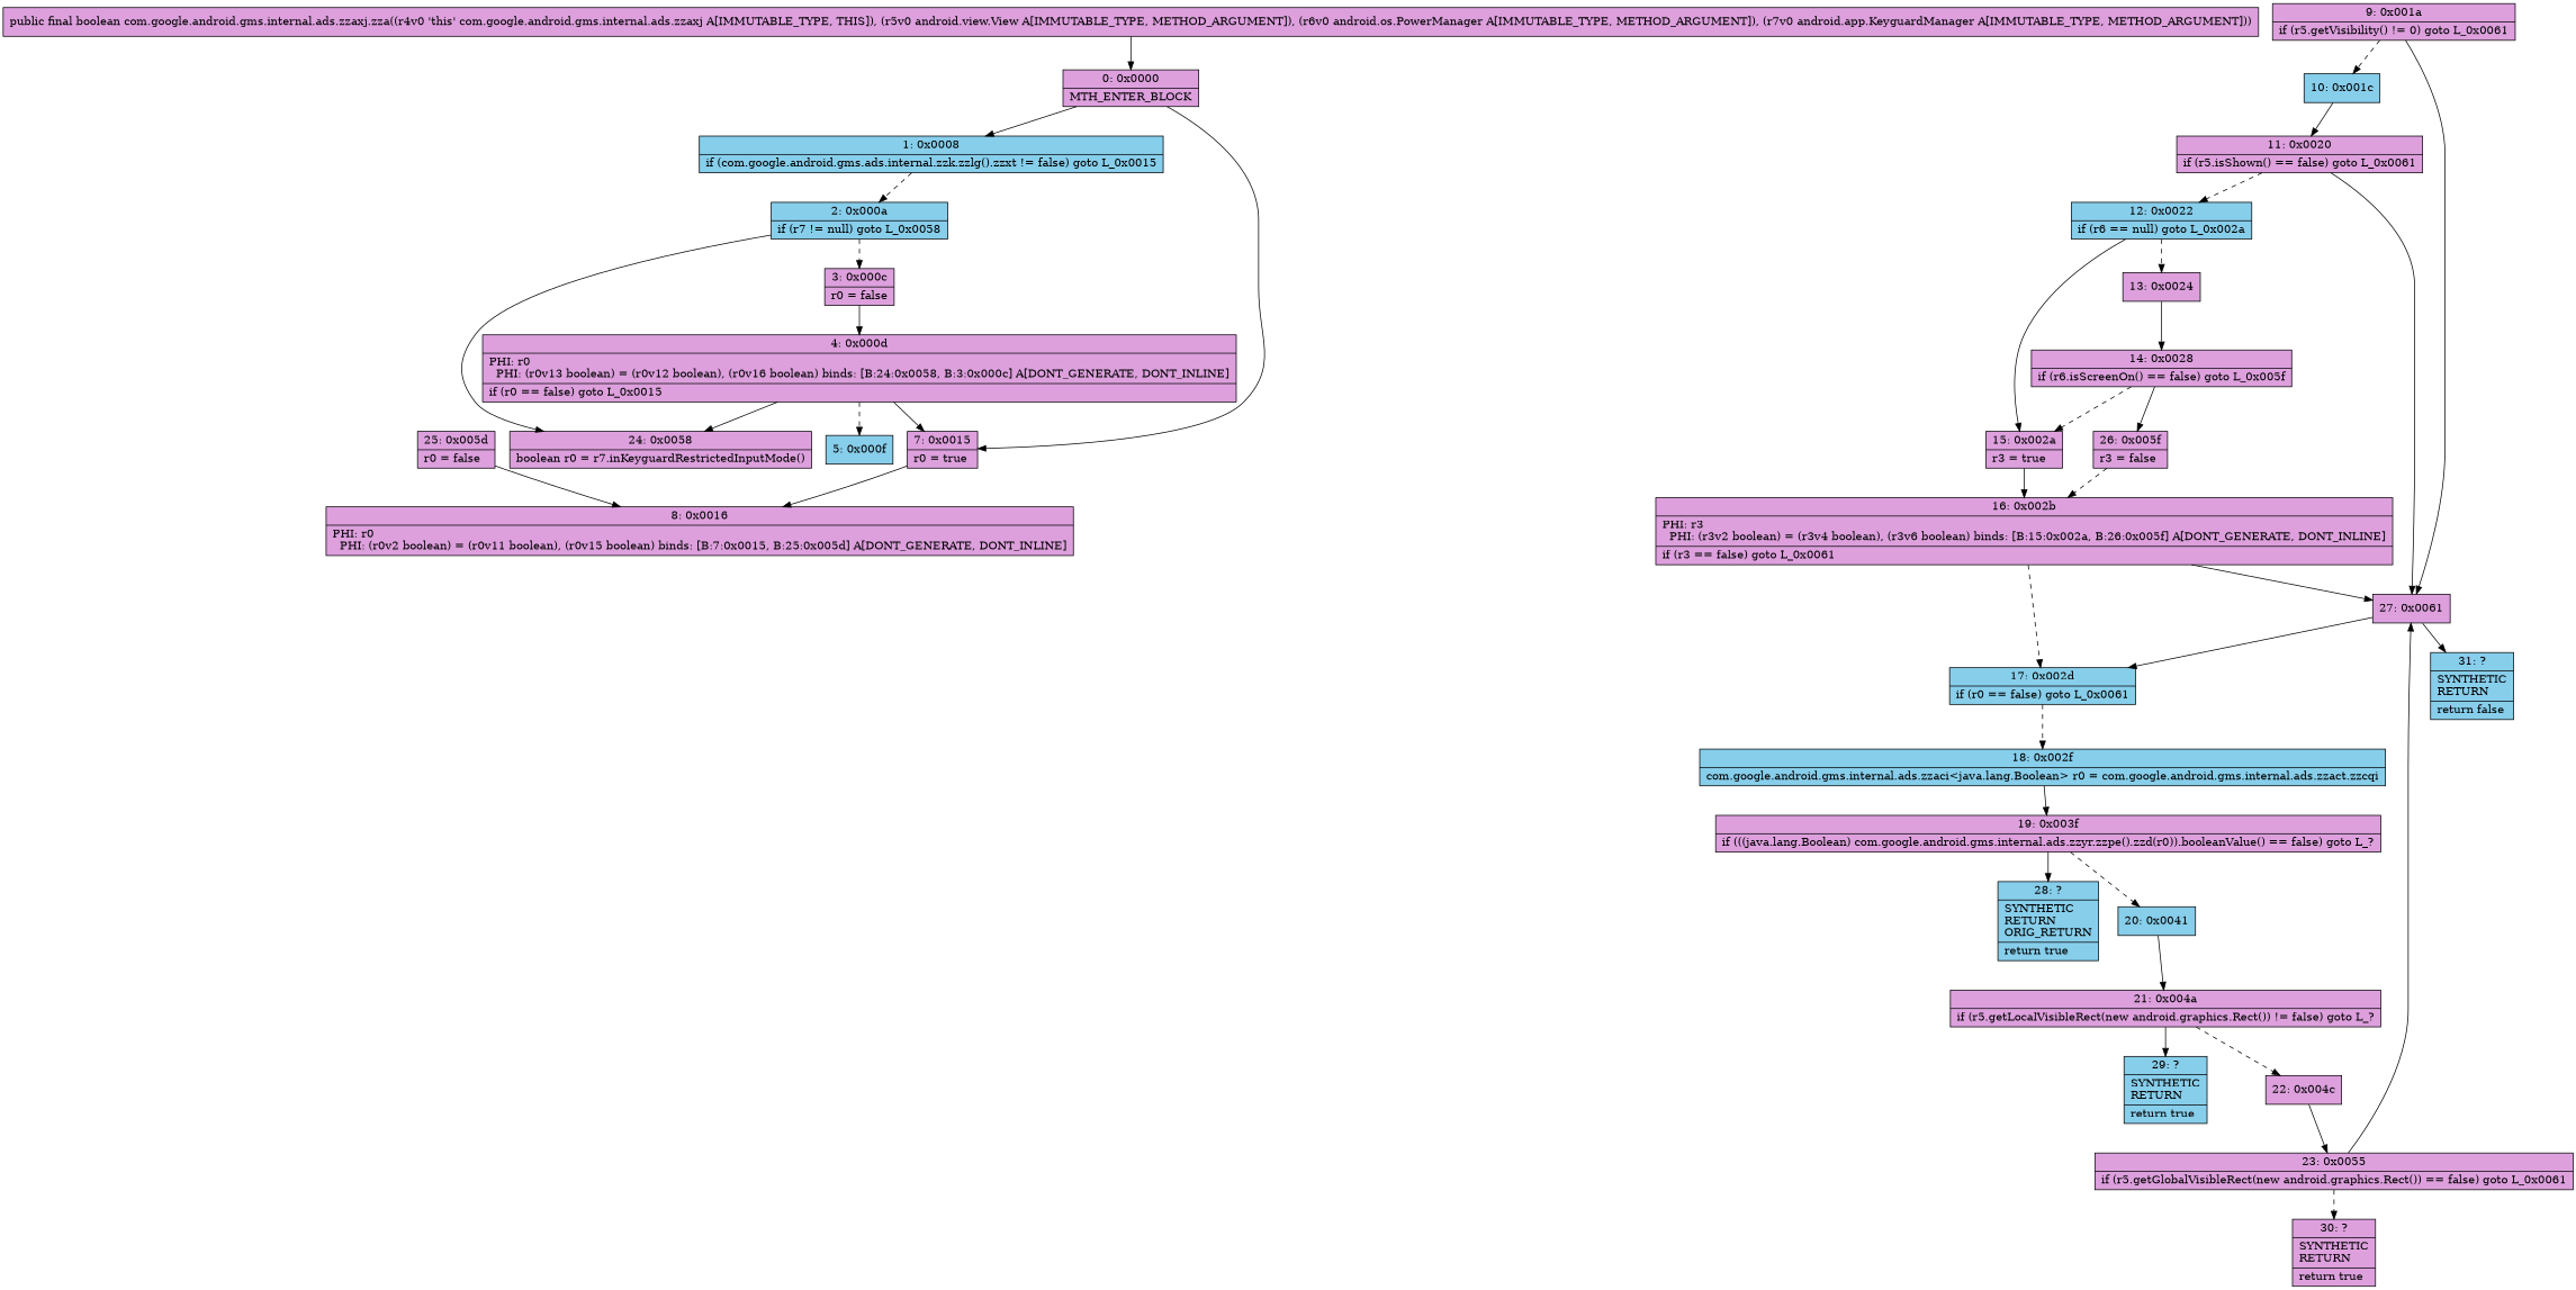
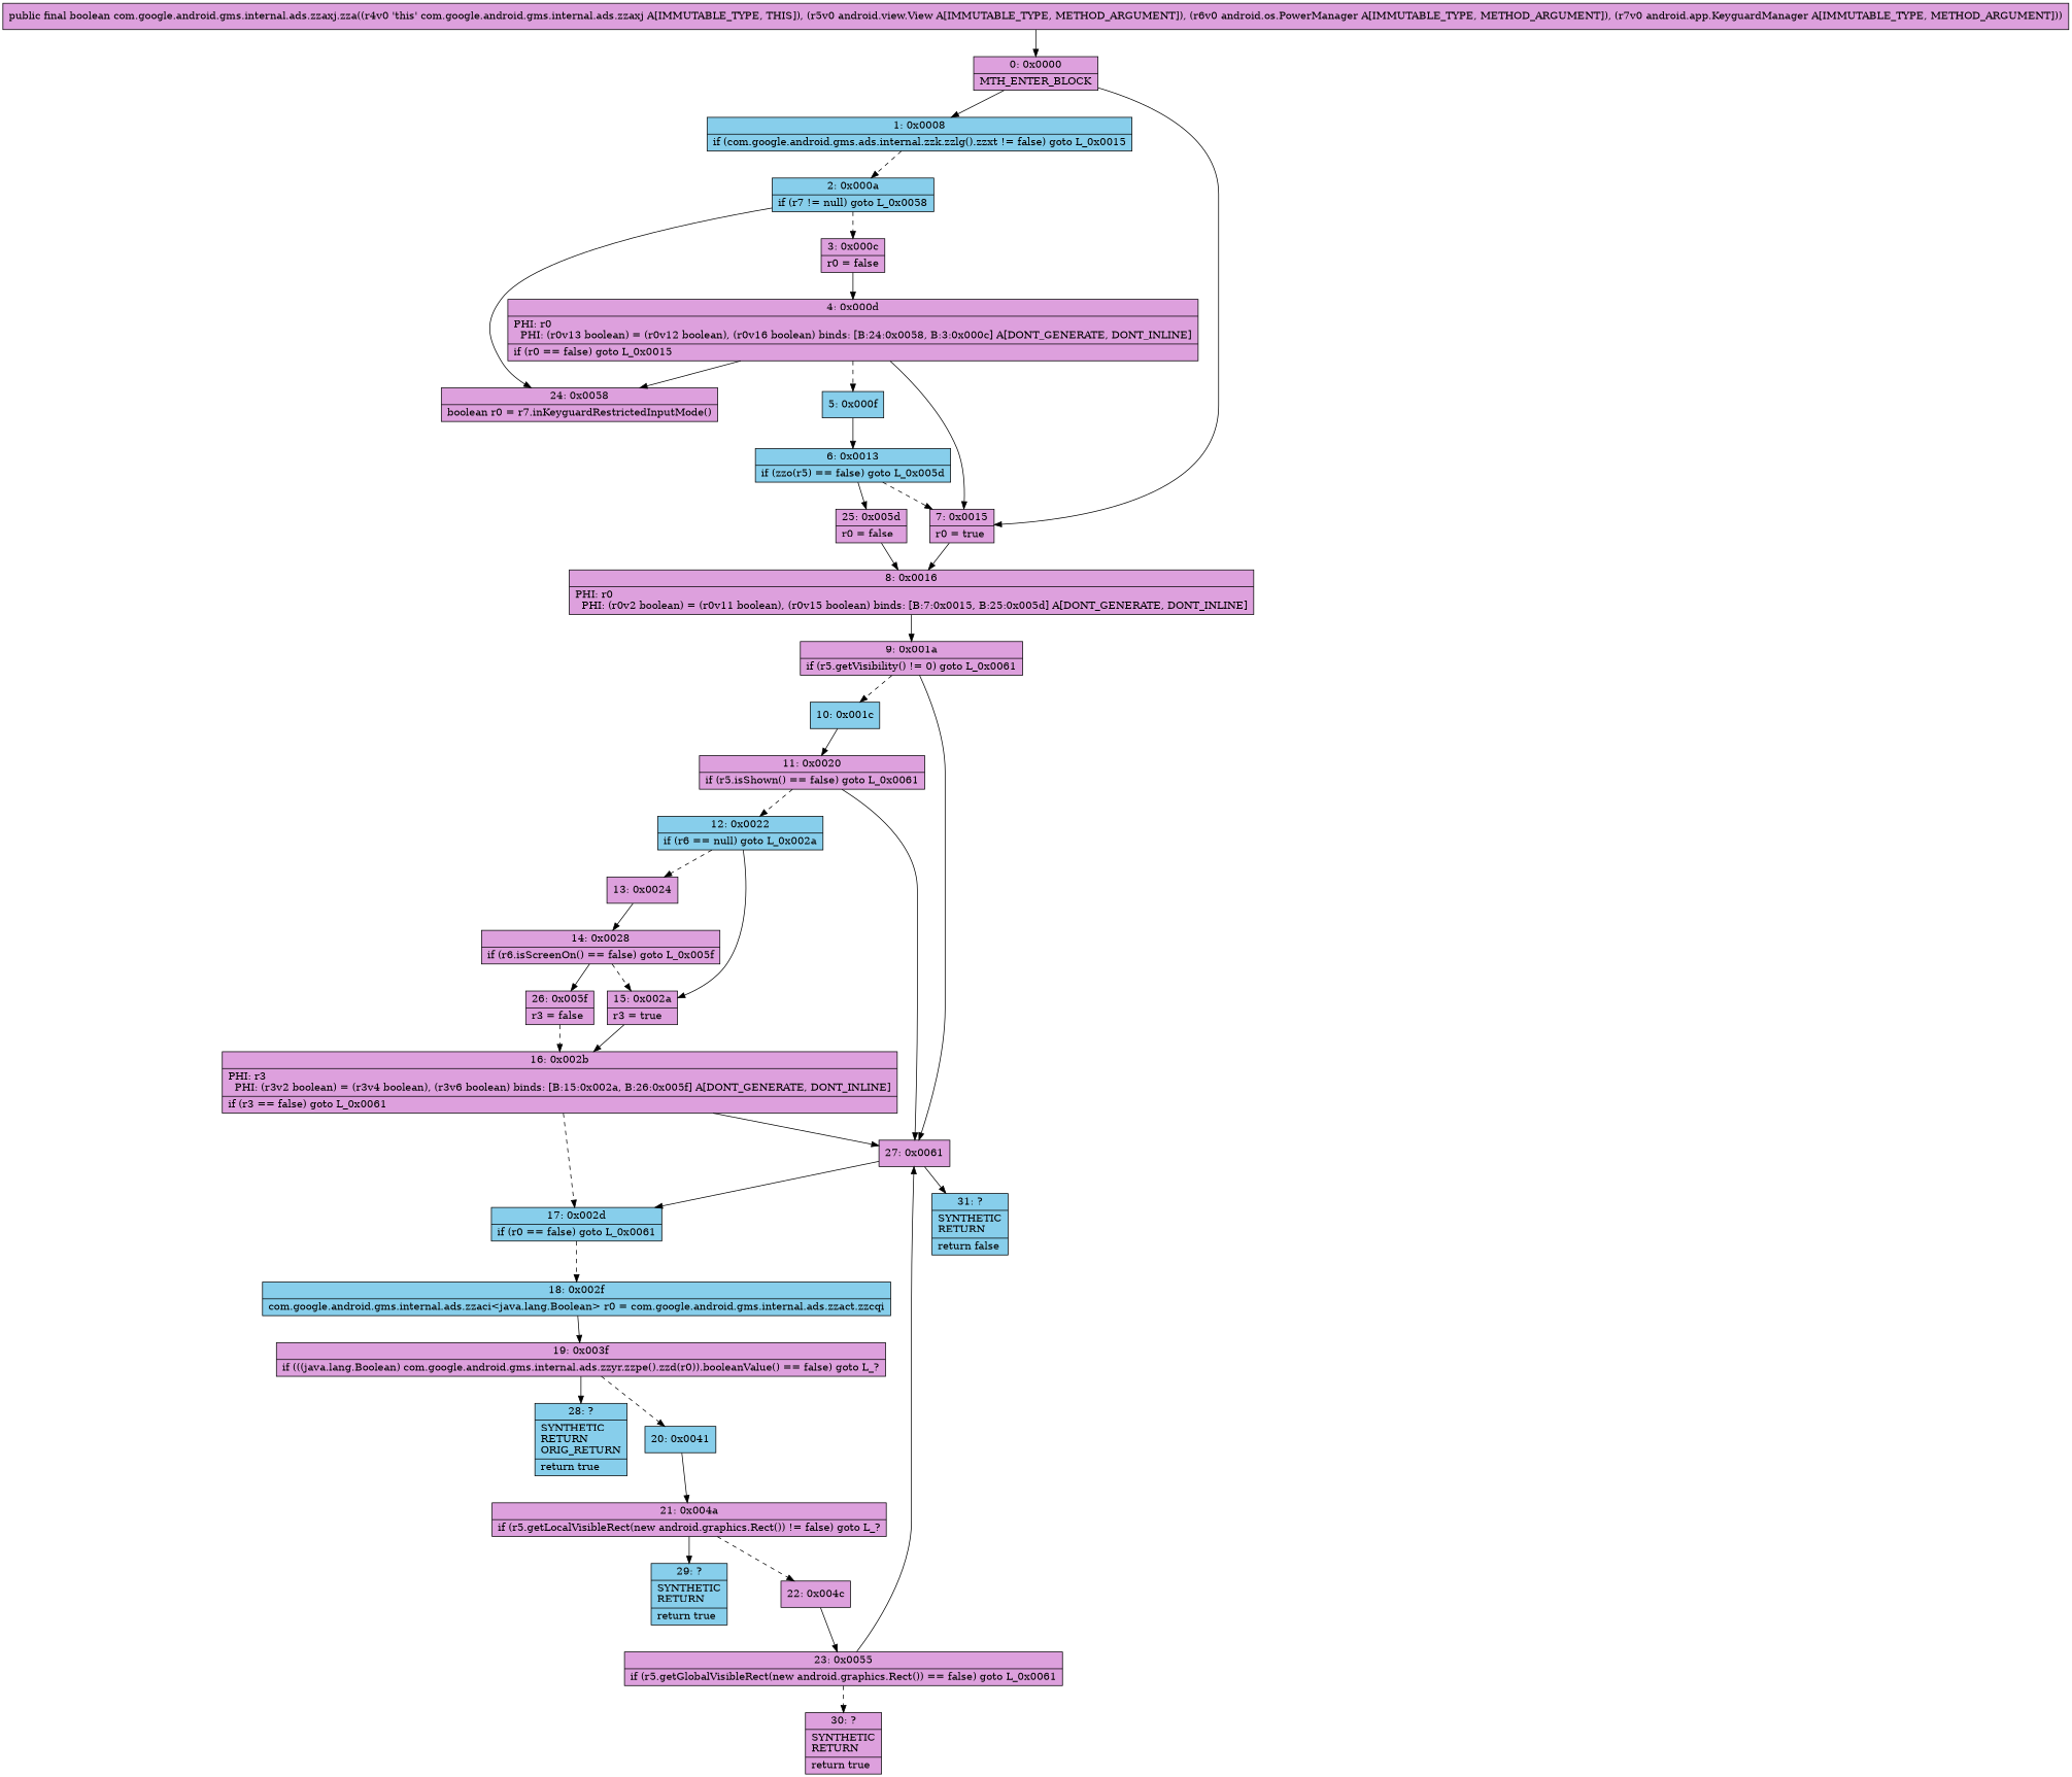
  digraph {
    node [fillcolor=plum shape=record style=filled]
    n1 [label="{0\:\ 0x0000|MTH_ENTER_BLOCK\l}"]
    n2 [fillcolor=skyblue label="{1\:\ 0x0008|if (com.google.android.gms.ads.internal.zzk.zzlg().zzxt != false) goto L_0x0015\l}"]
    n3 [label="{7\:\ 0x0015|r0 = true\l}"]
    n4 [fillcolor=skyblue label="{2\:\ 0x000a|if (r7 != null) goto L_0x0058\l}"]
    n5 [label="{3\:\ 0x000c|r0 = false\l}"]
    n6 [label="{24\:\ 0x0058|boolean r0 = r7.inKeyguardRestrictedInputMode()\l}"]
    n7 [label="{8\:\ 0x0016|PHI: r0 \l  PHI: (r0v2 boolean) = (r0v11 boolean), (r0v15 boolean) binds: [B:7:0x0015, B:25:0x005d] A[DONT_GENERATE, DONT_INLINE]\l}"]
    n8 [label="{4\:\ 0x000d|PHI: r0 \l  PHI: (r0v13 boolean) = (r0v12 boolean), (r0v16 boolean) binds: [B:24:0x0058, B:3:0x000c] A[DONT_GENERATE, DONT_INLINE]\l|if (r0 == false) goto L_0x0015\l}"]
    n9 [fillcolor=skyblue label="{5\:\ 0x000f}"]
+   n10 [fillcolor=skyblue label="{6\:\ 0x0013|if (zzo(r5) == false) goto L_0x005d\l}"]
    n11 [label="{25\:\ 0x005d|r0 = false\l}"]
    n12 [label="{9\:\ 0x001a|if (r5.getVisibility() != 0) goto L_0x0061\l}"]
    n13 [fillcolor=skyblue label="{10\:\ 0x001c}"]
    n14 [label="{27\:\ 0x0061}"]
    n15 [label="{11\:\ 0x0020|if (r5.isShown() == false) goto L_0x0061\l}"]
    n16 [fillcolor=skyblue label="{17\:\ 0x002d|if (r0 == false) goto L_0x0061\l}"]
    n17 [fillcolor=skyblue label="{31\:\ ?|SYNTHETIC\lRETURN\l|return false\l}"]
    n18 [fillcolor=skyblue label="{12\:\ 0x0022|if (r6 == null) goto L_0x002a\l}"]
    n19 [label="{13\:\ 0x0024}"]
    n20 [label="{15\:\ 0x002a|r3 = true\l}"]
    n21 [label="{14\:\ 0x0028|if (r6.isScreenOn() == false) goto L_0x005f\l}"]
    n22 [label="{16\:\ 0x002b|PHI: r3 \l  PHI: (r3v2 boolean) = (r3v4 boolean), (r3v6 boolean) binds: [B:15:0x002a, B:26:0x005f] A[DONT_GENERATE, DONT_INLINE]\l|if (r3 == false) goto L_0x0061\l}"]
    n23 [label="{26\:\ 0x005f|r3 = false\l}"]
    n24 [fillcolor=skyblue label="{18\:\ 0x002f|com.google.android.gms.internal.ads.zzaci\<java.lang.Boolean\> r0 = com.google.android.gms.internal.ads.zzact.zzcqi\l}"]
    n25 [label="{19\:\ 0x003f|if (((java.lang.Boolean) com.google.android.gms.internal.ads.zzyr.zzpe().zzd(r0)).booleanValue() == false) goto L_?\l}"]
    n26 [fillcolor=skyblue label="{20\:\ 0x0041}"]
    n27 [fillcolor=skyblue label="{28\:\ ?|SYNTHETIC\lRETURN\lORIG_RETURN\l|return true\l}"]
    n28 [label="{21\:\ 0x004a|if (r5.getLocalVisibleRect(new android.graphics.Rect()) != false) goto L_?\l}"]
    n29 [label="{22\:\ 0x004c}"]
    n30 [fillcolor=skyblue label="{29\:\ ?|SYNTHETIC\lRETURN\l|return true\l}"]
    n31 [label="{23\:\ 0x0055|if (r5.getGlobalVisibleRect(new android.graphics.Rect()) == false) goto L_0x0061\l}"]
    n32 [label="{30\:\ ?|SYNTHETIC\lRETURN\l|return true\l}"]
    n33 [label="{public final boolean com.google.android.gms.internal.ads.zzaxj.zza((r4v0 'this' com.google.android.gms.internal.ads.zzaxj A[IMMUTABLE_TYPE, THIS]), (r5v0 android.view.View A[IMMUTABLE_TYPE, METHOD_ARGUMENT]), (r6v0 android.os.PowerManager A[IMMUTABLE_TYPE, METHOD_ARGUMENT]), (r7v0 android.app.KeyguardManager A[IMMUTABLE_TYPE, METHOD_ARGUMENT])) }"]
    n1 -> n2
    n1 -> n3
    n2 -> n4 [style=dashed]
    n3 -> n7
    n4 -> n5 [style=dashed]
    n4 -> n6
    n5 -> n8
+   n7 -> n12
    n8 -> n3
    n8 -> n6
    n8 -> n9 [style=dashed]
+   n9 -> n10
+   n10 -> n3 [style=dashed]
+   n10 -> n11
    n11 -> n7
    n12 -> n13 [style=dashed]
    n12 -> n14
    n13 -> n15
    n14 -> n16
    n14 -> n17
    n15 -> n14
    n15 -> n18 [style=dashed]
    n16 -> n24 [style=dashed]
    n18 -> n19 [style=dashed]
    n18 -> n20
    n19 -> n21
    n20 -> n22
    n21 -> n20 [style=dashed]
    n21 -> n23
    n22 -> n14
    n22 -> n16 [style=dashed]
    n23 -> n22 [style=dashed]
    n24 -> n25
    n25 -> n26 [style=dashed]
    n25 -> n27
    n26 -> n28
    n28 -> n29 [style=dashed]
    n28 -> n30
    n29 -> n31
    n31 -> n14
    n31 -> n32 [style=dashed]
    n33 -> n1
  }
